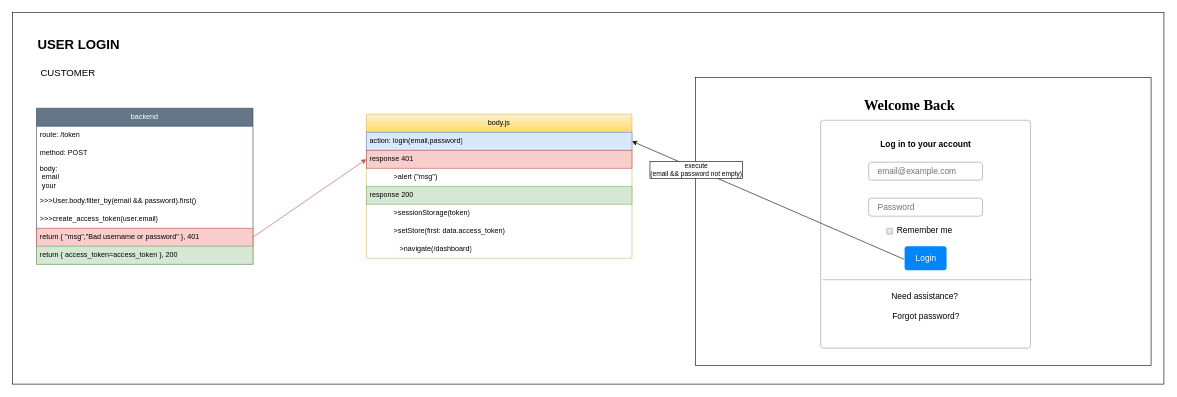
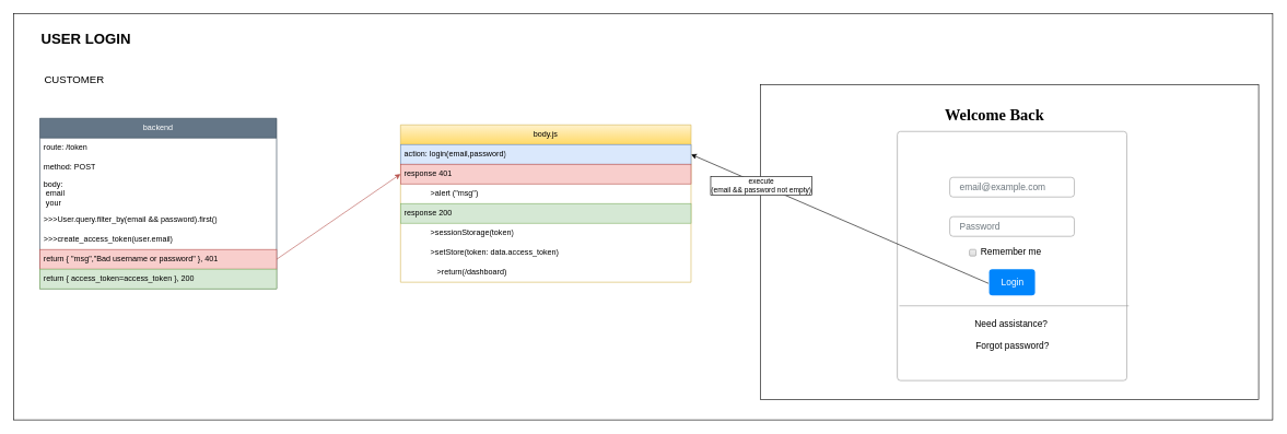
  <mxCell id="0" />
  <mxCell id="1" parent="0" />
  <mxCell id="2" value="df" style="rounded=0;whiteSpace=wrap;html=1;fillColor=none;" parent="1" vertex="1"><mxGeometry x="20" y="20" width="1920" height="620" as="geometry" /></mxCell>
  <mxCell id="3" value="" style="rounded=0;whiteSpace=wrap;html=1;" parent="1" vertex="1"><mxGeometry x="1158.59" y="129" width="760" height="480" as="geometry" /></mxCell>
  <mxCell id="4" value="" style="html=1;shadow=0;dashed=0;shape=mxgraph.bootstrap.rrect;rSize=5;fillColor=#ffffff;strokeColor=#999999;" parent="1" vertex="1"><mxGeometry x="1367.59" y="200" width="350" height="380" as="geometry" /></mxCell>
  <mxCell id="5" value="email@example.com" style="html=1;shadow=0;dashed=0;shape=mxgraph.bootstrap.rrect;rSize=5;fillColor=none;strokeColor=#999999;align=left;spacing=15;fontSize=14;fontColor=#6C767D;" parent="4" vertex="1"><mxGeometry width="190" height="30" relative="1" as="geometry"><mxPoint x="80" y="70" as="offset" /></mxGeometry></mxCell>
  <mxCell id="6" value="Password" style="html=1;shadow=0;dashed=0;shape=mxgraph.bootstrap.rrect;rSize=5;fillColor=none;strokeColor=#999999;align=left;spacing=15;fontSize=14;fontColor=#6C767D;" parent="4" vertex="1"><mxGeometry width="190" height="30" relative="1" as="geometry"><mxPoint x="80" y="130" as="offset" /></mxGeometry></mxCell>
  <mxCell id="7" value="Remember me" style="html=1;shadow=0;dashed=0;shape=mxgraph.bootstrap.rrect;rSize=2;fillColor=#EDEDED;strokeColor=#999999;align=left;fontSize=14;fontColor=#000000;labelPosition=right;verticalLabelPosition=middle;verticalAlign=middle;spacingLeft=5;spacingTop=-2;gradientColor=#DEDEDE;" parent="4" vertex="1"><mxGeometry width="10" height="10" relative="1" as="geometry"><mxPoint x="110" y="180" as="offset" /></mxGeometry></mxCell>
  <mxCell id="8" value="Login" style="html=1;shadow=0;dashed=0;shape=mxgraph.bootstrap.rrect;rSize=5;fillColor=#0085FC;strokeColor=none;align=center;fontSize=14;fontColor=#FFFFFF;" parent="4" vertex="1"><mxGeometry width="70" height="40" relative="1" as="geometry"><mxPoint x="140" y="210" as="offset" /></mxGeometry></mxCell>
  <mxCell id="9" value="" style="shape=line;strokeColor=#999999;perimeter=none;resizeWidth=1;" parent="4" vertex="1"><mxGeometry width="350.0" height="10" relative="1" as="geometry"><mxPoint x="3" y="261" as="offset" /></mxGeometry></mxCell>
  <mxCell id="10" value="Need assistance?&amp;nbsp;&lt;br&gt;&lt;br&gt;Forgot password?" style="html=1;fillColor=none;strokeColor=none;align=center;spacing=20;fontSize=14;" parent="4" vertex="1"><mxGeometry width="220" height="60" relative="1" as="geometry"><mxPoint x="65" y="280" as="offset" /></mxGeometry></mxCell>
- <mxCell id="11" value="&lt;h3&gt;Log in to your account&lt;/h3&gt;" style="text;strokeColor=none;align=center;fillColor=none;html=1;verticalAlign=middle;whiteSpace=wrap;rounded=0;" parent="4" vertex="1"><mxGeometry x="80" y="20" width="190" height="40" as="geometry" /></mxCell>
  <mxCell id="12" value="&lt;h2&gt;&lt;font style=&quot;font-size: 24px;&quot; face=&quot;Verdana&quot;&gt;Welcome Back&lt;/font&gt;&lt;/h2&gt;" style="text;strokeColor=none;align=center;fillColor=none;html=1;verticalAlign=middle;whiteSpace=wrap;rounded=0;" parent="1" vertex="1"><mxGeometry x="1401.09" y="160" width="230" height="30" as="geometry" /></mxCell>
  <mxCell id="13" style="rounded=0;orthogonalLoop=1;jettySize=auto;html=1;exitX=1;exitY=0.5;exitDx=0;exitDy=0;entryX=-0.014;entryY=0.545;entryDx=0;entryDy=0;entryPerimeter=0;endArrow=none;endFill=0;startArrow=classic;startFill=1;" parent="1" source="16" target="8" edge="1"><mxGeometry relative="1" as="geometry" /></mxCell>
  <mxCell id="14" value="&amp;nbsp;execute&amp;nbsp;&lt;br&gt;(email &amp;amp;&amp;amp; password not empty)" style="edgeLabel;html=1;align=center;verticalAlign=middle;resizable=0;points=[];labelBorderColor=default;" parent="13" vertex="1" connectable="0"><mxGeometry x="-0.525" y="-1" relative="1" as="geometry"><mxPoint as="offset" /></mxGeometry></mxCell>
  <mxCell id="15" value="body.js" style="swimlane;fontStyle=0;childLayout=stackLayout;horizontal=1;startSize=30;horizontalStack=0;resizeParent=1;resizeParentMax=0;resizeLast=0;collapsible=1;marginBottom=0;whiteSpace=wrap;html=1;fillColor=#fff2cc;gradientColor=#ffd966;strokeColor=#d6b656;" parent="1" vertex="1"><mxGeometry x="610" y="190" width="443" height="240" as="geometry" /></mxCell>
  <mxCell id="16" value="action: login(email,password)" style="text;strokeColor=#6c8ebf;fillColor=#dae8fc;align=left;verticalAlign=middle;spacingLeft=4;spacingRight=4;overflow=hidden;points=[[0,0.5],[1,0.5]];portConstraint=eastwest;rotatable=0;whiteSpace=wrap;html=1;" parent="15" vertex="1"><mxGeometry y="30" width="443" height="30" as="geometry" /></mxCell>
  <mxCell id="17" value="response 401" style="text;strokeColor=#b85450;fillColor=#f8cecc;align=left;verticalAlign=middle;spacingLeft=4;spacingRight=4;overflow=hidden;points=[[0,0.5],[1,0.5]];portConstraint=eastwest;rotatable=0;whiteSpace=wrap;html=1;" parent="15" vertex="1"><mxGeometry y="60" width="443" height="30" as="geometry" /></mxCell>
  <mxCell id="18" value="&lt;blockquote style=&quot;margin: 0 0 0 40px; border: none; padding: 0px;&quot;&gt;&amp;gt;alert (&quot;msg&quot;)&lt;/blockquote&gt;" style="text;strokeColor=none;fillColor=none;align=left;verticalAlign=middle;spacingLeft=4;spacingRight=4;overflow=hidden;points=[[0,0.5],[1,0.5]];portConstraint=eastwest;rotatable=0;whiteSpace=wrap;html=1;" parent="15" vertex="1"><mxGeometry y="90" width="443" height="30" as="geometry" /></mxCell>
  <mxCell id="19" value="response 200" style="text;strokeColor=#82b366;fillColor=#d5e8d4;align=left;verticalAlign=middle;spacingLeft=4;spacingRight=4;overflow=hidden;points=[[0,0.5],[1,0.5]];portConstraint=eastwest;rotatable=0;whiteSpace=wrap;html=1;" parent="15" vertex="1"><mxGeometry y="120" width="443" height="30" as="geometry" /></mxCell>
  <mxCell id="20" value="&lt;blockquote style=&quot;margin: 0 0 0 40px; border: none; padding: 0px;&quot;&gt;&amp;gt;sessionStorage(token)&lt;/blockquote&gt;" style="text;strokeColor=none;fillColor=none;align=left;verticalAlign=middle;spacingLeft=4;spacingRight=4;overflow=hidden;points=[[0,0.5],[1,0.5]];portConstraint=eastwest;rotatable=0;whiteSpace=wrap;html=1;" parent="15" vertex="1"><mxGeometry y="150" width="443" height="30" as="geometry" /></mxCell>
- <mxCell id="21" value="&lt;blockquote style=&quot;margin: 0 0 0 40px; border: none; padding: 0px;&quot;&gt;&amp;gt;setStore(first: data.access_token)&lt;/blockquote&gt;" style="text;strokeColor=none;fillColor=none;align=left;verticalAlign=middle;spacingLeft=4;spacingRight=4;overflow=hidden;points=[[0,0.5],[1,0.5]];portConstraint=eastwest;rotatable=0;whiteSpace=wrap;html=1;" parent="15" vertex="1"><mxGeometry y="180" width="443" height="30" as="geometry" /></mxCell>
- <mxCell id="22" value="&lt;blockquote style=&quot;margin: 0 0 0 40px; border: none; padding: 0px;&quot;&gt;&lt;span style=&quot;white-space: pre;&quot;&gt; &lt;span style=&quot;white-space: pre;&quot;&gt; &lt;span style=&quot;white-space: pre;&quot;&gt; &lt;/span&gt;&lt;/span&gt;&lt;/span&gt;&amp;gt;navigate(/dashboard)&lt;/blockquote&gt;" style="text;strokeColor=none;fillColor=none;align=left;verticalAlign=middle;spacingLeft=4;spacingRight=4;overflow=hidden;points=[[0,0.5],[1,0.5]];portConstraint=eastwest;rotatable=0;whiteSpace=wrap;html=1;" parent="15" vertex="1"><mxGeometry y="210" width="443" height="30" as="geometry" /></mxCell>
- <mxCell id="23" value="USER LOGIN" style="text;html=1;align=left;verticalAlign=middle;resizable=0;points=[];autosize=1;strokeColor=none;fillColor=none;fontSize=22;fontStyle=1" parent="1" vertex="1"><mxGeometry x="60" y="55" width="160" height="40" as="geometry" /></mxCell>
+ <mxCell id="21" value="&lt;blockquote style=&quot;margin: 0 0 0 40px; border: none; padding: 0px;&quot;&gt;&amp;gt;setStore(token: data.access_token)&lt;/blockquote&gt;" style="text;strokeColor=none;fillColor=none;align=left;verticalAlign=middle;spacingLeft=4;spacingRight=4;overflow=hidden;points=[[0,0.5],[1,0.5]];portConstraint=eastwest;rotatable=0;whiteSpace=wrap;html=1;" parent="15" vertex="1"><mxGeometry y="180" width="443" height="30" as="geometry" /></mxCell>
+ <mxCell id="22" value="&lt;blockquote style=&quot;margin: 0 0 0 40px; border: none; padding: 0px;&quot;&gt;&lt;span style=&quot;white-space: pre;&quot;&gt; &lt;span style=&quot;white-space: pre;&quot;&gt; &lt;span style=&quot;white-space: pre;&quot;&gt; &lt;/span&gt;&lt;/span&gt;&lt;/span&gt;&amp;gt;return(/dashboard)&lt;/blockquote&gt;" style="text;strokeColor=none;fillColor=none;align=left;verticalAlign=middle;spacingLeft=4;spacingRight=4;overflow=hidden;points=[[0,0.5],[1,0.5]];portConstraint=eastwest;rotatable=0;whiteSpace=wrap;html=1;" parent="15" vertex="1"><mxGeometry y="210" width="443" height="30" as="geometry" /></mxCell>
+ <mxCell id="23" value="USER LOGIN" style="text;html=1;align=left;verticalAlign=middle;resizable=0;points=[];autosize=1;strokeColor=none;fillColor=none;fontSize=22;fontStyle=1" parent="1" vertex="1"><mxGeometry x="60" y="40" width="160" height="40" as="geometry" /></mxCell>
  <mxCell id="24" value="CUSTOMER" style="text;html=1;align=left;verticalAlign=middle;resizable=0;points=[];autosize=1;strokeColor=none;fillColor=none;fontSize=16;fontStyle=0" parent="1" vertex="1"><mxGeometry x="65" y="105" width="110" height="30" as="geometry" /></mxCell>
  <mxCell id="25" value="backend" style="swimlane;fontStyle=0;childLayout=stackLayout;horizontal=1;startSize=30;horizontalStack=0;resizeParent=1;resizeParentMax=0;resizeLast=0;collapsible=1;marginBottom=0;whiteSpace=wrap;html=1;fillColor=#647687;fontColor=#ffffff;strokeColor=#314354;" parent="1" vertex="1"><mxGeometry x="60" y="180" width="361" height="260" as="geometry" /></mxCell>
  <mxCell id="26" value="route: /token" style="text;strokeColor=none;fillColor=none;align=left;verticalAlign=middle;spacingLeft=4;spacingRight=4;overflow=hidden;points=[[0,0.5],[1,0.5]];portConstraint=eastwest;rotatable=0;whiteSpace=wrap;html=1;" parent="25" vertex="1"><mxGeometry y="30" width="361" height="30" as="geometry" /></mxCell>
  <mxCell id="27" value="method: POST" style="text;strokeColor=none;fillColor=none;align=left;verticalAlign=middle;spacingLeft=4;spacingRight=4;overflow=hidden;points=[[0,0.5],[1,0.5]];portConstraint=eastwest;rotatable=0;whiteSpace=wrap;html=1;" parent="25" vertex="1"><mxGeometry y="60" width="361" height="30" as="geometry" /></mxCell>
  <mxCell id="28" value="body:&lt;br&gt;&lt;span style=&quot;white-space: pre;&quot;&gt; &lt;/span&gt;email&lt;br&gt;&lt;span style=&quot;white-space: pre;&quot;&gt; &lt;/span&gt;your" style="text;strokeColor=none;fillColor=none;align=left;verticalAlign=middle;spacingLeft=4;spacingRight=4;overflow=hidden;points=[[0,0.5],[1,0.5]];portConstraint=eastwest;rotatable=0;whiteSpace=wrap;html=1;" parent="25" vertex="1"><mxGeometry y="90" width="361" height="50" as="geometry" /></mxCell>
- <mxCell id="29" value="&amp;gt;&amp;gt;&amp;gt;User.body.filter_by(email &amp;amp;&amp;amp; password).first()" style="text;strokeColor=none;fillColor=none;align=left;verticalAlign=middle;spacingLeft=4;spacingRight=4;overflow=hidden;points=[[0,0.5],[1,0.5]];portConstraint=eastwest;rotatable=0;whiteSpace=wrap;html=1;" parent="25" vertex="1"><mxGeometry y="140" width="361" height="30" as="geometry" /></mxCell>
+ <mxCell id="29" value="&amp;gt;&amp;gt;&amp;gt;User.query.filter_by(email &amp;amp;&amp;amp; password).first()" style="text;strokeColor=none;fillColor=none;align=left;verticalAlign=middle;spacingLeft=4;spacingRight=4;overflow=hidden;points=[[0,0.5],[1,0.5]];portConstraint=eastwest;rotatable=0;whiteSpace=wrap;html=1;" parent="25" vertex="1"><mxGeometry y="140" width="361" height="30" as="geometry" /></mxCell>
  <mxCell id="30" value="&amp;gt;&amp;gt;&amp;gt;create_access_token(user.email)" style="text;strokeColor=none;fillColor=none;align=left;verticalAlign=middle;spacingLeft=4;spacingRight=4;overflow=hidden;points=[[0,0.5],[1,0.5]];portConstraint=eastwest;rotatable=0;whiteSpace=wrap;html=1;" parent="25" vertex="1"><mxGeometry y="170" width="361" height="30" as="geometry" /></mxCell>
  <mxCell id="31" value="return { &quot;msg&quot;,&quot;Bad username or password&quot; }, 401" style="text;strokeColor=#b85450;fillColor=#f8cecc;align=left;verticalAlign=middle;spacingLeft=4;spacingRight=4;overflow=hidden;points=[[0,0.5],[1,0.5]];portConstraint=eastwest;rotatable=0;whiteSpace=wrap;html=1;" parent="25" vertex="1"><mxGeometry y="200" width="361" height="30" as="geometry" /></mxCell>
  <mxCell id="32" value="return { access_token=access_token }, 200" style="text;strokeColor=#82b366;fillColor=#d5e8d4;align=left;verticalAlign=middle;spacingLeft=4;spacingRight=4;overflow=hidden;points=[[0,0.5],[1,0.5]];portConstraint=eastwest;rotatable=0;whiteSpace=wrap;html=1;" parent="25" vertex="1"><mxGeometry y="230" width="361" height="30" as="geometry" /></mxCell>
  <mxCell id="33" style="rounded=0;orthogonalLoop=1;jettySize=auto;html=1;exitX=1;exitY=0.5;exitDx=0;exitDy=0;entryX=0;entryY=0.5;entryDx=0;entryDy=0;fillColor=#f8cecc;strokeColor=#b85450;" parent="1" source="31" target="17" edge="1"><mxGeometry relative="1" as="geometry" /></mxCell>
